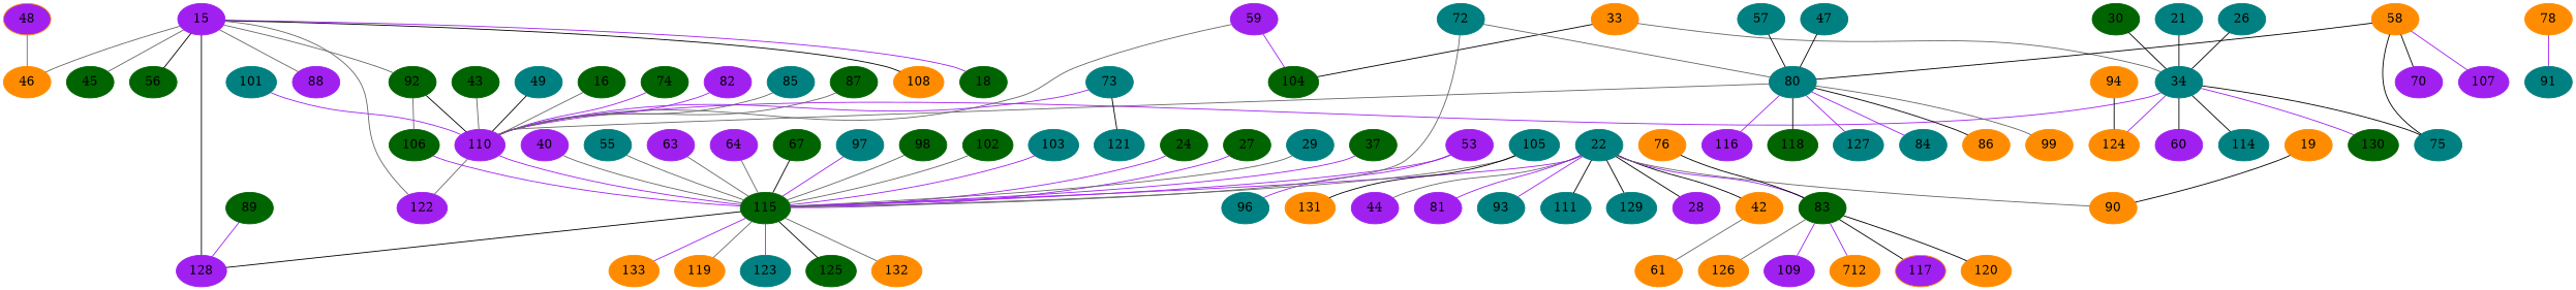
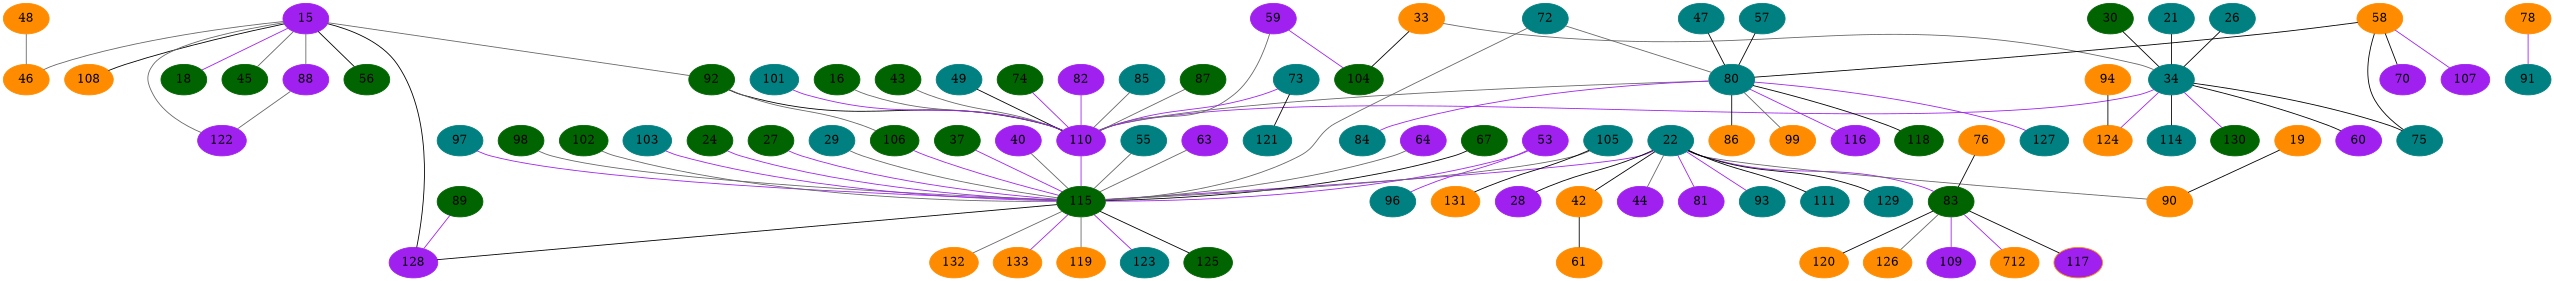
  graph {
    node [color=teal style=filled]
    edge [color=black]
    15 [color=purple super="+12"]
    18 [color=darkgreen]
    45 [color=darkgreen]
    46 [color=darkorange]
    56 [color=darkgreen]
    88 [color=purple]
    92 [color=darkgreen super="+51"]
    108 [color=darkorange]
    122 [color=purple super="+113"]
    128 [color=purple super="+41"]
    110 [color=purple super="+68+77"]
    106 [color=darkgreen super="+100"]
    115 [color=darkgreen super="+11+71+35+52"]
    16 [color=darkgreen]
    34 [super="+13+9+19"]
    60 [color=purple]
    75
    114
    124 [color=darkorange super="+36"]
    130 [color=darkgreen]
    21
    28 [color=purple]
    22
    42 [color=darkorange]
    44 [color=purple]
    81 [color=purple]
    83 [color=darkgreen super="+69"]
    90 [color=darkorange super="+62"]
    93
    111
    129
    61 [color=darkorange]
    109 [color=purple]
    n34 [color=darkorange label=712]
    117 [color=darkorange fillcolor=purple]
    120 [color=darkorange]
    126 [color=darkorange]
    119 [color=darkorange]
    123
    125 [color=darkgreen]
    132 [color=darkorange]
    133 [color=darkorange]
    24 [color=darkgreen]
    26
    27 [color=darkgreen]
    29
    30 [color=darkgreen]
    33 [color=darkorange]
    104 [color=darkgreen]
    37 [color=darkgreen]
    40 [color=purple]
    43 [color=darkgreen]
    80 [super="+38+65+25"]
    84
    86 [color=darkorange]
    99 [color=darkorange]
    116 [color=purple]
    118 [color=darkgreen]
    127
    47
-   48 [color=darkorange fillcolor=purple]
+   48 [color=darkorange]
    49
    53 [color=purple]
    96
    55
    57
    58 [color=darkorange]
    70 [color=purple]
    107 [color=purple]
    59 [color=purple]
    63 [color=purple]
    64 [color=purple]
    67 [color=darkgreen]
    72
    73 [super="+39"]
    121
    74 [color=darkgreen]
    76 [color=darkorange]
    78 [color=darkorange]
    91
    n81 [color=darkorange label=19]
    82 [color=purple]
    85
    87 [color=darkgreen]
    89 [color=darkgreen]
    94 [color=darkorange]
    97
    98 [color=darkgreen]
    101
    102 [color=darkgreen]
    103
    105
    131 [color=darkorange]
    15 -- 18 [color=purple]
    15 -- 45 [color=gray40]
    15 -- 46 [color=gray40]
    15 -- 56
    15 -- 88 [color=gray40]
    15 -- 92 [color=gray40]
    15 -- 108
    15 -- 122 [color=gray40]
    15 -- 128 [weight=3]
    92 -- 110 [weight=2]
    92 -- 106 [color=gray40]
-   110 -- 122 [color=gray40]
+   88 -- 122 [color=gray40]
    110 -- 115 [color=purple weight=7]
    106 -- 115 [color=purple]
    115 -- 128
    115 -- 119 [color=gray40]
    115 -- 123 [color=purple]
    115 -- 125
    115 -- 132 [color=gray40]
    115 -- 133 [color=purple]
    16 -- 110 [color=gray40]
    34 -- 110 [color=purple]
    34 -- 60
    34 -- 75
    34 -- 114
    34 -- 124 [color=purple]
    34 -- 130 [color=purple]
    21 -- 34
    22 -- 115 [color=purple]
    22 -- 28
    22 -- 42
    22 -- 44 [color=gray40]
    22 -- 81 [color=purple]
    22 -- 83 [color=purple weight=2]
    22 -- 90 [color=gray40]
    22 -- 93 [color=purple]
    22 -- 111
    22 -- 129
-   42 -- 61 [color=gray40]
+   42 -- 61
    83 -- 109 [color=purple]
    83 -- n34 [color=purple]
    83 -- 117
    83 -- 120
    83 -- 126 [color=gray40]
    24 -- 115 [color=purple]
    26 -- 34
    27 -- 115 [color=purple]
    29 -- 115 [color=gray40]
    30 -- 34
    33 -- 34 [color=gray40]
    33 -- 104
    37 -- 115 [color=purple]
    40 -- 115 [color=gray40]
    43 -- 110 [color=gray40]
    80 -- 110 [color=gray40 weight=3]
    80 -- 84 [color=purple]
    80 -- 86
    80 -- 99 [color=gray40]
    80 -- 116 [color=purple]
    80 -- 118
    80 -- 127 [color=purple]
    47 -- 80
    48 -- 46 [color=gray40]
    49 -- 110
    53 -- 115 [color=purple]
    53 -- 96 [color=purple]
    55 -- 115 [color=gray40]
    57 -- 80
    58 -- 75
    58 -- 80
    58 -- 70
    58 -- 107 [color=purple]
    59 -- 110 [color=gray40]
    59 -- 104 [color=purple]
    63 -- 115 [color=gray40]
    64 -- 115 [color=gray40]
    67 -- 115
    72 -- 115 [color=gray40]
    72 -- 80 [color=gray40]
    73 -- 110 [color=purple]
    73 -- 121
    74 -- 110 [color=purple]
    76 -- 83
    78 -- 91 [color=purple]
    n81 -- 90
    82 -- 110 [color=purple]
    85 -- 110 [color=gray40]
    87 -- 110 [color=gray40]
    89 -- 128 [color=purple]
    94 -- 124
    97 -- 115 [color=purple]
    98 -- 115 [color=gray40]
    101 -- 110 [color=purple]
    102 -- 115 [color=gray40]
    103 -- 115 [color=purple]
    105 -- 115 [color=gray40]
    105 -- 131
  }
